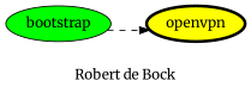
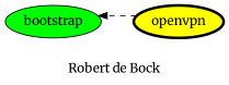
  digraph {
    label="Robert de Bock"
    rankdir=LR
    fontname=Merriweather
    node [style=filled fontname=Merriweather]
    bootstrap [fillcolor=green]
    openvpn [fillcolor=yellow penwidth=3]
-   bootstrap -> openvpn [style=dashed fontname=Merriweather]
+   openvpn -> bootstrap [style=dashed fontname=Merriweather]
  }
